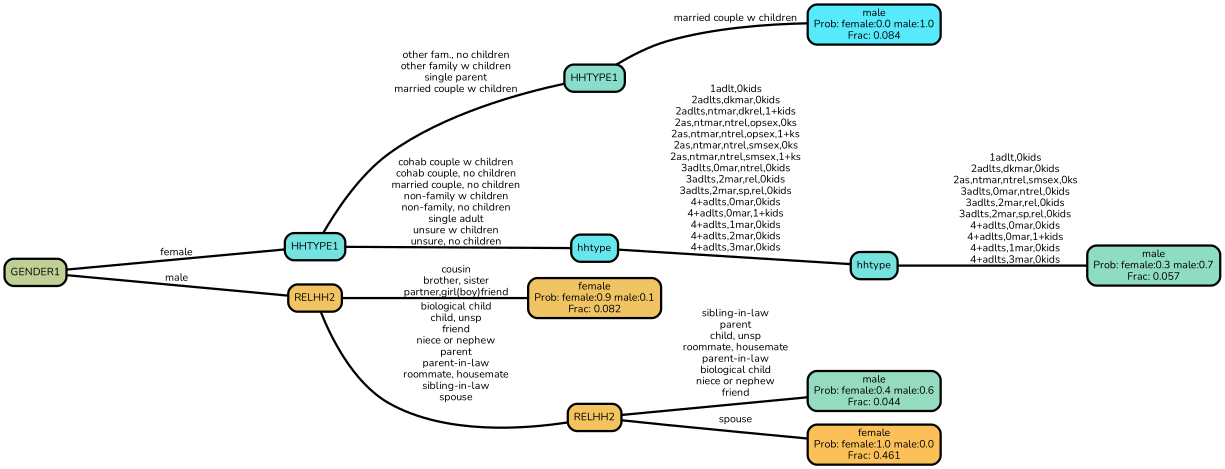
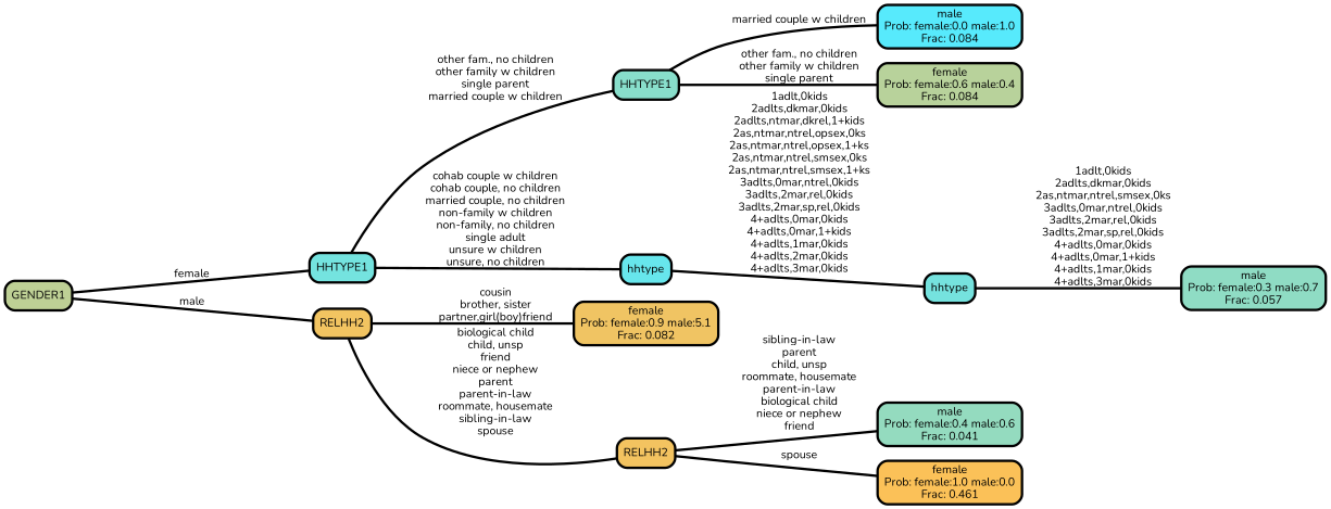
  graph {
    fontname=Nunito
    rankdir=LR
    ranksep="0 equally"
    splines=straight
    node [color=black fontcolor=black fontname=Nunito penwidth=3 shape=box style="filled, rounded"]
    edge [color=black fontname=Nunito penwidth=3]
    n1 [fillcolor="#57eafc" label="male\nProb: female:0.0 male:1.0\nFrac: 0.084"]
    n2 [fillcolor="#88decb" label=HHTYPE1]
+   n3 [fillcolor="#b8d29b" label="female\nProb: female:0.6 male:0.4\nFrac: 0.084"]
    n4 [fillcolor="#74e3df" label=HHTYPE1]
    n5 [fillcolor="#67e6ec" label=hhtype]
    n6 [fillcolor="#75e2de" label=hhtype]
    n7 [fillcolor="#8fdcc4" label="male\nProb: female:0.3 male:0.7\nFrac: 0.057"]
    n8 [fillcolor="#bed095" label=GENDER1]
    n9 [fillcolor="#f2c461" label=RELHH2]
-   n10 [fillcolor="#f0c463" label="female\nProb: female:0.9 male:0.1\nFrac: 0.082"]
+   n10 [fillcolor="#f0c463" label="female\nProb: female:0.9 male:5.1\nFrac: 0.082"]
    n11 [fillcolor="#f3c360" label=RELHH2]
-   n12 [fillcolor="#94dbbf" label="male\nProb: female:0.4 male:0.6\nFrac: 0.044"]
+   n12 [fillcolor="#94dbbf" label="male\nProb: female:0.4 male:0.6\nFrac: 0.041"]
    n13 [fillcolor="#fbc158" label="female\nProb: female:1.0 male:0.0\nFrac: 0.461"]
    subgraph sub_1 {
      rank=same
    }
    n2 -- n1 [label=" married couple w children"]
+   n2 -- n3 [label=" other fam., no children\n other family w children\n single parent"]
    n4 -- n2 [label=" other fam., no children\n other family w children\n single parent\n married couple w children"]
    n4 -- n5 [label=" cohab couple w children\n cohab couple, no children\n married couple, no children\n non-family w children\n non-family, no children\n single adult\n unsure w children\n unsure, no children"]
    n5 -- n6 [label=" 1adlt,0kids\n 2adlts,dkmar,0kids\n 2adlts,ntmar,dkrel,1+kids\n 2as,ntmar,ntrel,opsex,0ks\n 2as,ntmar,ntrel,opsex,1+ks\n 2as,ntmar,ntrel,smsex,0ks\n 2as,ntmar,ntrel,smsex,1+ks\n 3adlts,0mar,ntrel,0kids\n 3adlts,2mar,rel,0kids\n 3adlts,2mar,sp,rel,0kids\n 4+adlts,0mar,0kids\n 4+adlts,0mar,1+kids\n 4+adlts,1mar,0kids\n 4+adlts,2mar,0kids\n 4+adlts,3mar,0kids"]
    n6 -- n7 [label=" 1adlt,0kids\n 2adlts,dkmar,0kids\n 2as,ntmar,ntrel,smsex,0ks\n 3adlts,0mar,ntrel,0kids\n 3adlts,2mar,rel,0kids\n 3adlts,2mar,sp,rel,0kids\n 4+adlts,0mar,0kids\n 4+adlts,0mar,1+kids\n 4+adlts,1mar,0kids\n 4+adlts,3mar,0kids"]
    n8 -- n4 [label=" female"]
    n8 -- n9 [label=" male"]
    n9 -- n10 [label=" cousin\n brother, sister\n partner,girl(boy)friend"]
    n9 -- n11 [label=" biological child\n child, unsp\n friend\n niece or nephew\n parent\n parent-in-law\n roommate, housemate\n sibling-in-law\n spouse"]
    n11 -- n12 [label=" sibling-in-law\n parent\n child, unsp\n roommate, housemate\n parent-in-law\n biological child\n niece or nephew\n friend"]
    n11 -- n13 [label=" spouse"]
  }
